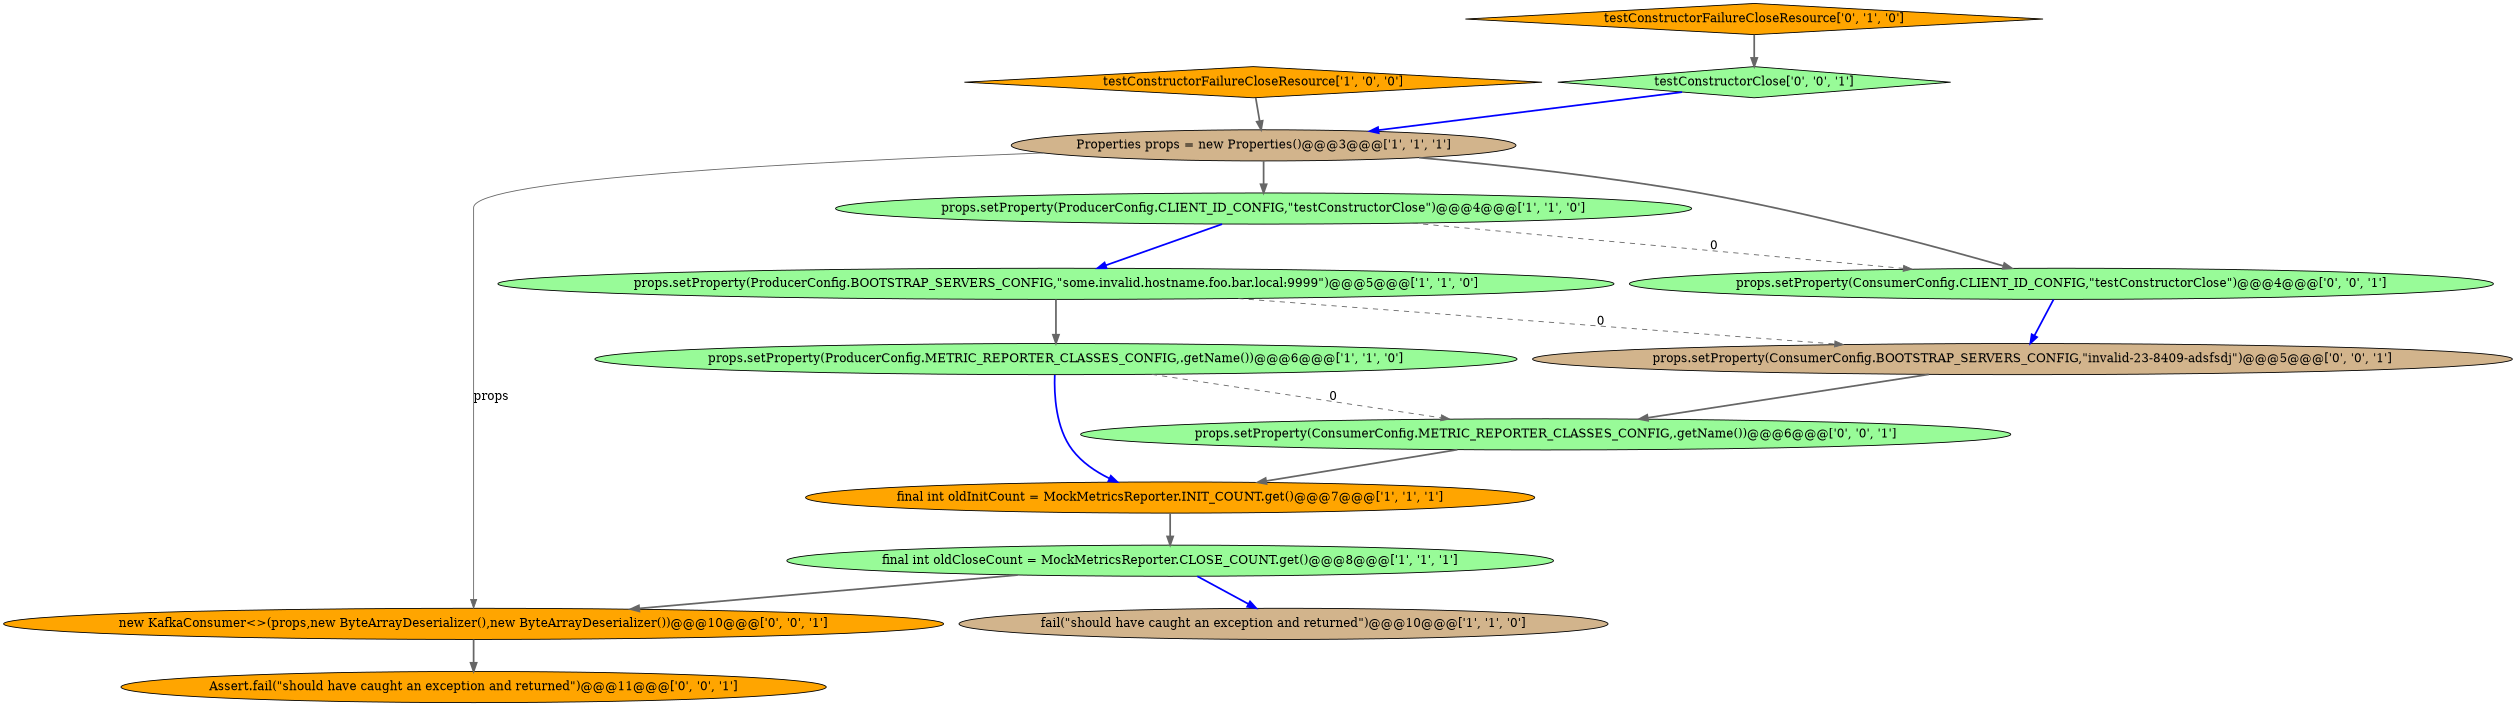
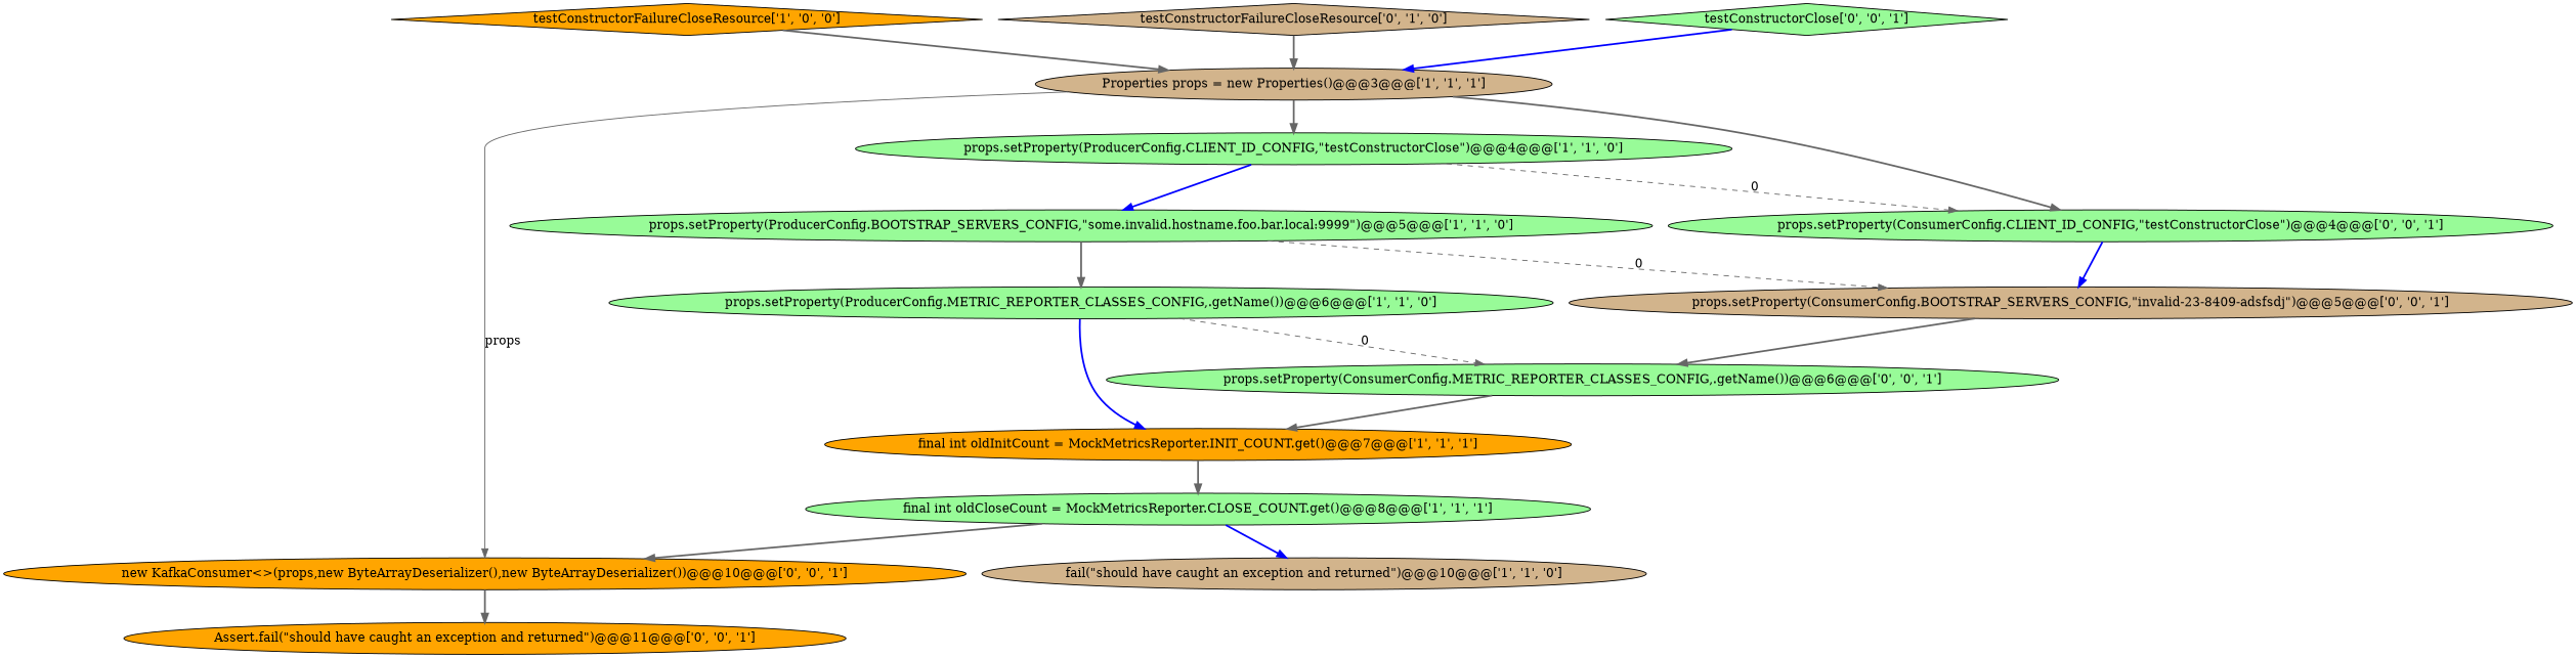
  digraph {
    node [fillcolor=palegreen shape=ellipse style=filled]
    edge [color=gray40 style=bold]
    n1 [label="props.setProperty(ConsumerConfig.METRIC_REPORTER_CLASSES_CONFIG,.getName())@@@6@@@['0', '0', '1']"]
    n2 [fillcolor=orange label="final int oldInitCount = MockMetricsReporter.INIT_COUNT.get()@@@7@@@['1', '1', '1']"]
    n3 [label="final int oldCloseCount = MockMetricsReporter.CLOSE_COUNT.get()@@@8@@@['1', '1', '1']"]
    n4 [label="props.setProperty(ProducerConfig.METRIC_REPORTER_CLASSES_CONFIG,.getName())@@@6@@@['1', '1', '0']"]
    n5 [fillcolor=orange label="new KafkaConsumer<>(props,new ByteArrayDeserializer(),new ByteArrayDeserializer())@@@10@@@['0', '0', '1']"]
    n6 [fillcolor=tan label="fail(\"should have caught an exception and returned\")@@@10@@@['1', '1', '0']"]
    n7 [fillcolor=orange label="Assert.fail(\"should have caught an exception and returned\")@@@11@@@['0', '0', '1']"]
    n8 [label="props.setProperty(ProducerConfig.BOOTSTRAP_SERVERS_CONFIG,\"some.invalid.hostname.foo.bar.local:9999\")@@@5@@@['1', '1', '0']"]
    n9 [fillcolor=tan label="props.setProperty(ConsumerConfig.BOOTSTRAP_SERVERS_CONFIG,\"invalid-23-8409-adsfsdj\")@@@5@@@['0', '0', '1']"]
    n10 [fillcolor=orange label="testConstructorFailureCloseResource['1', '0', '0']" shape=diamond]
    n11 [fillcolor=tan label="Properties props = new Properties()@@@3@@@['1', '1', '1']"]
    n12 [label="props.setProperty(ProducerConfig.CLIENT_ID_CONFIG,\"testConstructorClose\")@@@4@@@['1', '1', '0']"]
    n13 [label="props.setProperty(ConsumerConfig.CLIENT_ID_CONFIG,\"testConstructorClose\")@@@4@@@['0', '0', '1']"]
-   n14 [fillcolor=orange label="testConstructorFailureCloseResource['0', '1', '0']" shape=diamond]
+   n14 [fillcolor=tan label="testConstructorFailureCloseResource['0', '1', '0']" shape=diamond]
    n15 [label="testConstructorClose['0', '0', '1']" shape=diamond]
    n1 -> n2
    n2 -> n3
    n3 -> n5
    n3 -> n6 [color=blue]
    n4 -> n1 [label=0 style=dashed]
    n4 -> n2 [color=blue]
    n5 -> n7
    n8 -> n4
    n8 -> n9 [label=0 style=dashed]
    n9 -> n1
    n10 -> n11
    n11 -> n5 [label=props style=solid]
    n11 -> n12
    n11 -> n13
    n12 -> n8 [color=blue]
    n12 -> n13 [label=0 style=dashed]
    n13 -> n9 [color=blue]
-   n14 -> n15
+   n14 -> n11
    n15 -> n11 [color=blue]
  }
